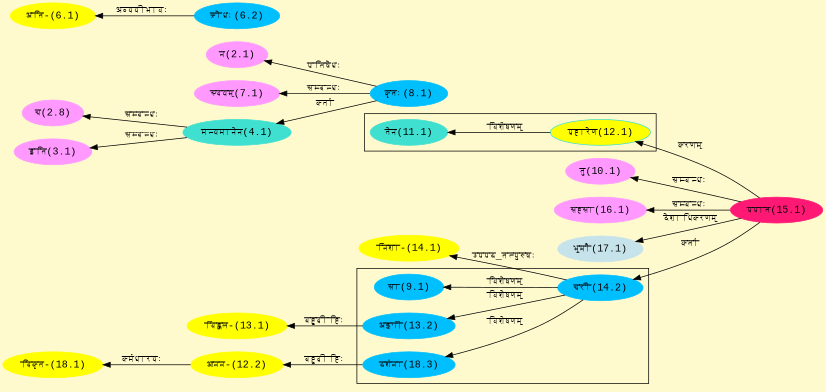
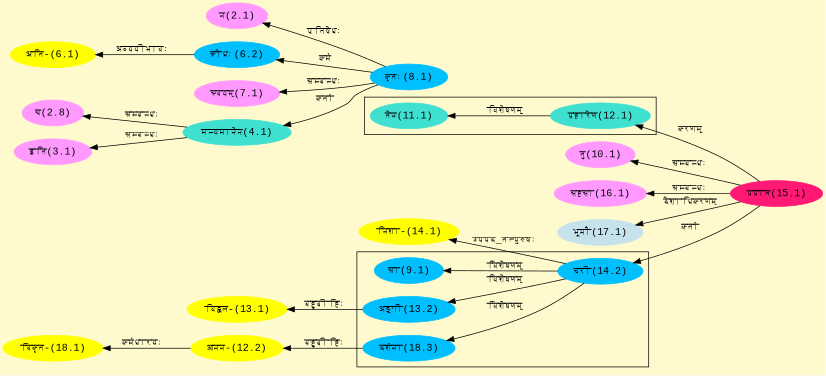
  digraph {
    bgcolor=lemonchiffon1
    compound=true
    fontname="Liberation Mono"
    rankdir=LR
    node [color="#00BFFF" fontname="Liberation Mono" style=filled]
    edge [dir=back fontname="Liberation Mono"]
    n1 [label="सा(9.1)"]
    n2 [label="चरी(14.2)"]
    n3 [label="अङ्गी(13.2)"]
    n4 [label="दर्शना(18.3)"]
    n5 [color="#40E0D0" label="तेन(11.1)"]
-   n6 [color="#40E0D0" label="प्रहारेण(12.1)" fillcolor="#FFFF00"]
+   n6 [color="#40E0D0" label="प्रहारेण(12.1)"]
    n7 [color="#FF1975" label="पपात(15.1)"]
    n8 [color="#40E0D0" label="मन्यमानेन(4.1)"]
    n9 [label="कृतः(8.1)"]
    n10 [color="#FF99FF" label="च(2.8)"]
    n11 [color="#FF99FF" label="इति(3.1)"]
    n12 [color="#FF99FF" label="न(2.1)"]
    n13 [color="#FFFF00" label="अति-(6.1)"]
    n14 [label="क्रोधः(6.2)"]
    n15 [color="#FF99FF" label="स्वयम्(7.1)"]
    n16 [color="#FF99FF" label="तु(10.1)"]
    n17 [color="#FFFF00" label="विह्वल-(13.1)"]
    n18 [color="#FFFF00" label="निशा-(14.1)"]
    n19 [color="#FF99FF" label="सहसा(16.1)"]
    n20 [color="#C6E2EB" label="भूमौ(17.1)"]
    n21 [color="#FFFF00" label="विकृत-(18.1)"]
    n22 [color="#FFFF00" label="आनन-(12.2)"]
    subgraph cluster_1 {
      n1
      n2
      n3
      n4
    }
    subgraph cluster_2 {
      n5
      n6
    }
    n1 -> n2 [label="विशेषणम्"]
    n2 -> n7 [label="कर्ता"]
    n3 -> n2 [label="विशेषणम्"]
    n4 -> n2 [label="विशेषणम्"]
    n5 -> n6 [label="विशेषणम्"]
    n6 -> n7 [label="करणम्"]
    n8 -> n9 [label="कर्ता"]
    n10 -> n8 [label="सम्बन्धः"]
    n11 -> n8 [label="सम्बन्धः"]
    n12 -> n9 [label="प्रतिषेधः"]
    n13 -> n14 [label="अव्ययीभावः"]
+   n14 -> n9 [label="कर्म"]
    n15 -> n9 [label="सम्बन्धः"]
    n16 -> n7 [label="सम्बन्धः"]
    n17 -> n3 [label="बहुव्रीहिः"]
    n18 -> n2 [label="उपपद_तत्पुरुषः"]
    n19 -> n7 [label="सम्बन्धः"]
    n20 -> n7 [label="देशाधिकरणम्"]
    n21 -> n22 [label="कर्मधारयः"]
    n22 -> n4 [label="बहुव्रीहिः"]
  }
